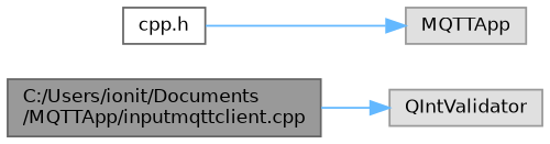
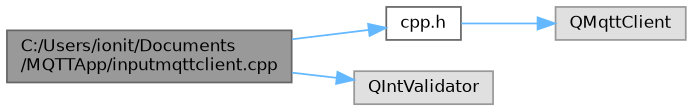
  digraph {
    rankdir=LR
    node [color=grey60 fillcolor="#E0E0E0" fontname=Helvetica fontsize=10 shape=box style=filled]
    edge [color=steelblue1 fontname=Helvetica fontsize=10 labelfontname=Helvetica labelfontsize=10 style=solid]
    n1 [color=gray40 fillcolor=grey60 fontcolor=black height=0.2 label="C:/Users/ionit/Documents\l/MQTTApp/inputmqttclient.cpp" width=0.4]
    n2 [color=grey40 fillcolor=white height=0.2 label="cpp.h" width=0.4]
    n3 [height=0.2 label=QIntValidator width=0.4]
-   n4 [height=0.2 label=MQTTApp width=0.4]
+   n4 [height=0.2 label=QMqttClient width=0.4]
+   n1 -> n2
    n1 -> n3
    n2 -> n4
  }
